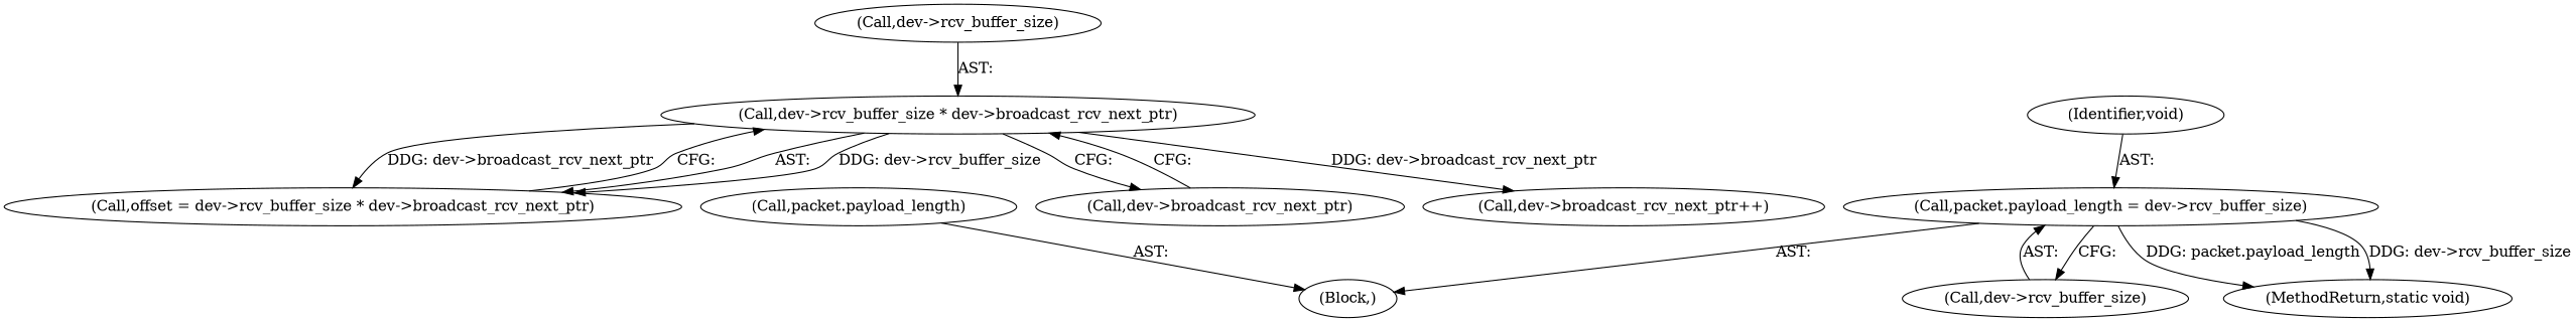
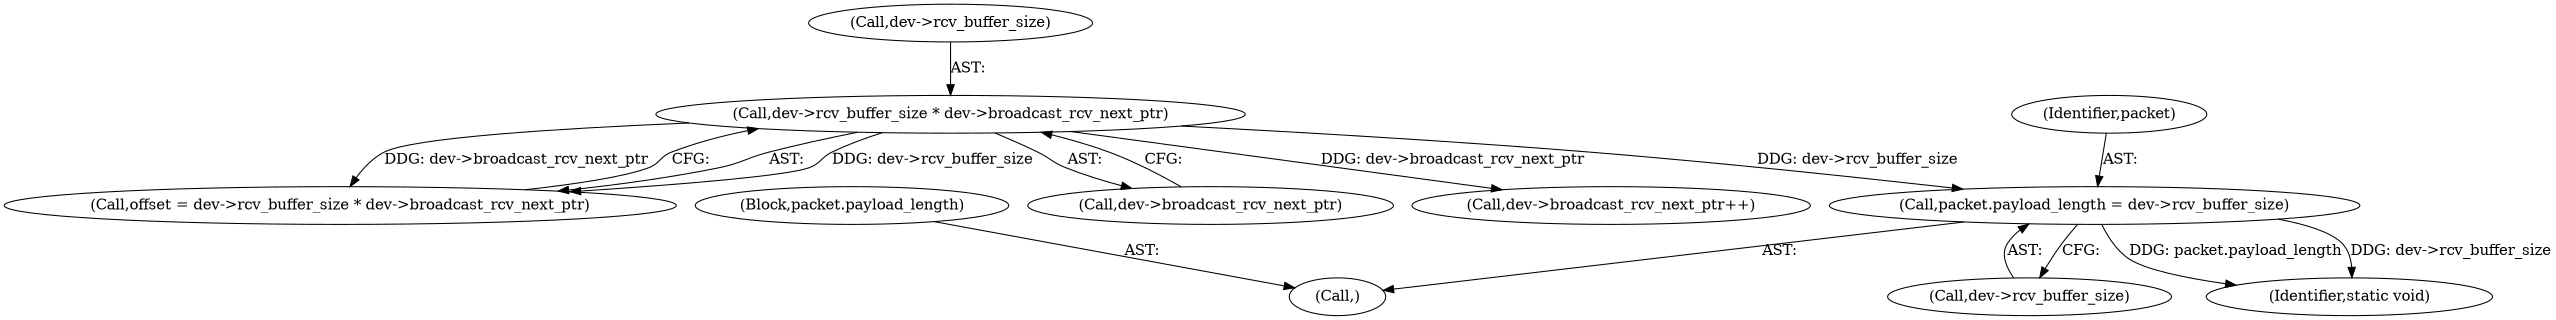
  digraph {
    n1 [label="(Call,packet.payload_length = dev->rcv_buffer_size)"]
    n2 [label="(Call,dev->rcv_buffer_size)"]
-   n3 [label="(Block,)"]
-   n4 [label="(MethodReturn,static void)"]
+   n3 [label="(Call,)"]
+   n4 [label="(Identifier,static void)"]
    n5 [label="(Call,dev->rcv_buffer_size * dev->broadcast_rcv_next_ptr)"]
    n6 [label="(Call,dev->broadcast_rcv_next_ptr++)"]
    n7 [label="(Call,offset = dev->rcv_buffer_size * dev->broadcast_rcv_next_ptr)"]
    n8 [label="(Call,dev->broadcast_rcv_next_ptr)"]
-   n9 [label="(Identifier,void)"]
-   n10 [label="(Call,packet.payload_length)"]
+   n9 [label="(Identifier,packet)"]
+   n10 [label="(Block,packet.payload_length)"]
    n11 [label="(Call,dev->rcv_buffer_size)"]
    n1 -> n2 [label="CFG: "]
    n1 -> n3 [label="AST: "]
    n1 -> n4 [label="DDG: packet.payload_length"]
    n1 -> n4 [label="DDG: dev->rcv_buffer_size"]
    n2 -> n1 [label="AST: "]
+   n5 -> n1 [label="DDG: dev->rcv_buffer_size"]
    n5 -> n6 [label="DDG: dev->broadcast_rcv_next_ptr"]
    n5 -> n7 [label="AST: "]
    n5 -> n7 [label="DDG: dev->rcv_buffer_size"]
    n5 -> n7 [label="DDG: dev->broadcast_rcv_next_ptr"]
-   n5 -> n8 [label="CFG: "]
+   n5 -> n8 [label="AST: "]
    n7 -> n5 [label="CFG: "]
    n8 -> n5 [label="CFG: "]
    n9 -> n1 [label="AST: "]
    n10 -> n3 [label="AST: "]
    n11 -> n5 [label="AST: "]
  }
